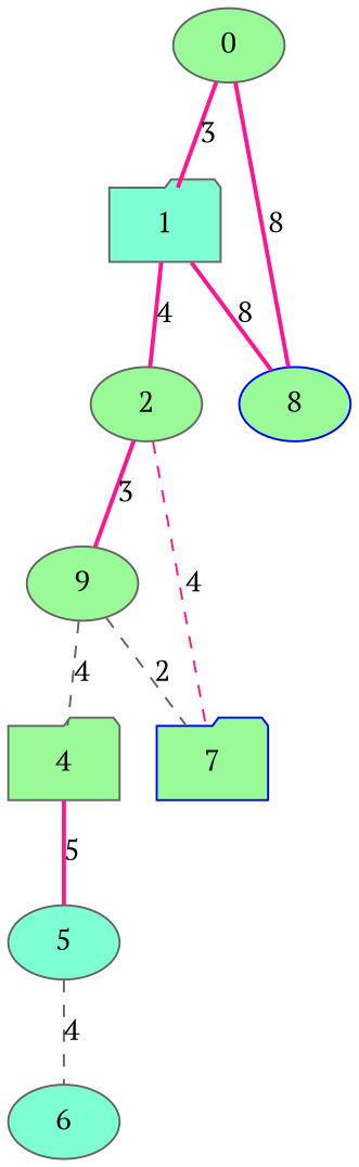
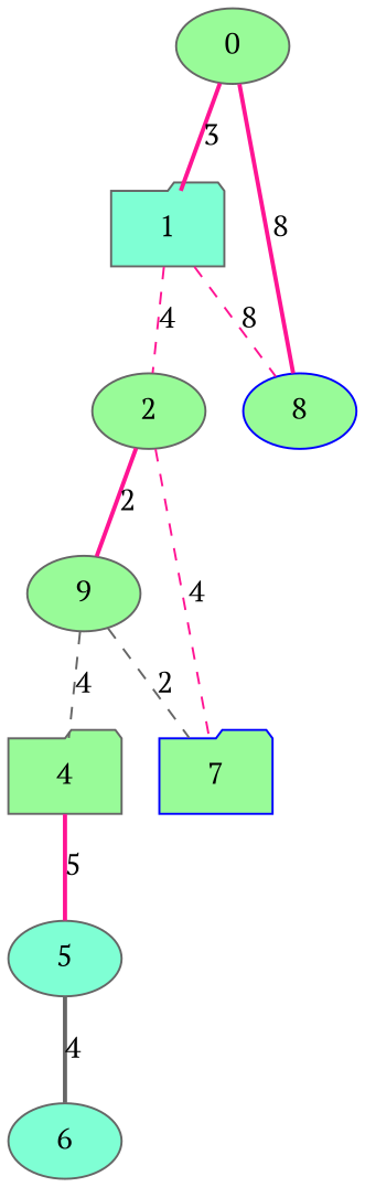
  graph {
    fontname="PT Serif"
    node [color=gray40 fillcolor=palegreen fontname="PT Serif" shape=ellipse style=filled weight=1]
    edge [color=deeppink fontname="PT Serif" style=dashed]
    1 [fillcolor=aquamarine shape=folder]
    0
    8 [color=blue weight=4]
    2
    n5 [label=9]
    7 [color=blue shape=folder]
    4 [shape=folder]
    5 [fillcolor=aquamarine]
    6 [fillcolor=aquamarine]
-   1 -- 8 [label=8 style=bold]
-   1 -- 2 [label=4 style=bold]
+   1 -- 8 [label=8]
+   1 -- 2 [label=4]
    0 -- 1 [label=3 style=bold]
    0 -- 8 [label=8 style=bold]
-   2 -- n5 [label=3 style=bold]
+   2 -- n5 [label=2 style=bold]
    2 -- 7 [label=4]
    n5 -- 7 [color=gray40 label=2]
    n5 -- 4 [color=gray40 label=4]
    4 -- 5 [label=5 style=bold]
-   5 -- 6 [color=gray40 label=4]
+   5 -- 6 [color=gray40 label=4 style=bold]
  }
